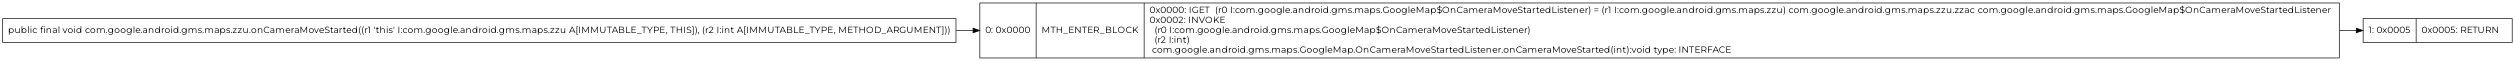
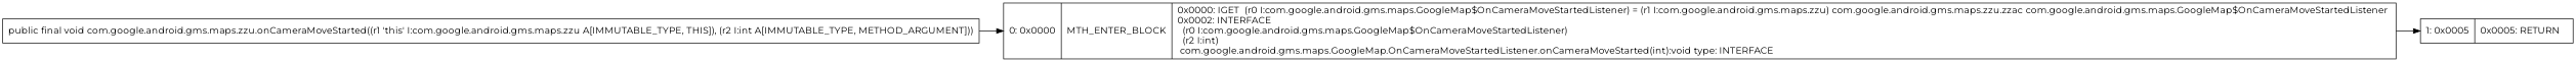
  digraph {
    rankdir=LR
    fontname=Montserrat
    node [shape=record fontname=Montserrat]
    edge [fontname=Montserrat]
-   n1 [label="{0\:\ 0x0000|MTH_ENTER_BLOCK\l|0x0000: IGET  (r0 I:com.google.android.gms.maps.GoogleMap$OnCameraMoveStartedListener) = (r1 I:com.google.android.gms.maps.zzu) com.google.android.gms.maps.zzu.zzac com.google.android.gms.maps.GoogleMap$OnCameraMoveStartedListener \l0x0002: INVOKE  \l  (r0 I:com.google.android.gms.maps.GoogleMap$OnCameraMoveStartedListener)\l  (r2 I:int)\l com.google.android.gms.maps.GoogleMap.OnCameraMoveStartedListener.onCameraMoveStarted(int):void type: INTERFACE \l}"]
+   n1 [label="{0\:\ 0x0000|MTH_ENTER_BLOCK\l|0x0000: IGET  (r0 I:com.google.android.gms.maps.GoogleMap$OnCameraMoveStartedListener) = (r1 I:com.google.android.gms.maps.zzu) com.google.android.gms.maps.zzu.zzac com.google.android.gms.maps.GoogleMap$OnCameraMoveStartedListener \l0x0002: INTERFACE  \l  (r0 I:com.google.android.gms.maps.GoogleMap$OnCameraMoveStartedListener)\l  (r2 I:int)\l com.google.android.gms.maps.GoogleMap.OnCameraMoveStartedListener.onCameraMoveStarted(int):void type: INTERFACE \l}"]
    n2 [label="{1\:\ 0x0005|0x0005: RETURN   \l}"]
    n3 [label="{public final void com.google.android.gms.maps.zzu.onCameraMoveStarted((r1 'this' I:com.google.android.gms.maps.zzu A[IMMUTABLE_TYPE, THIS]), (r2 I:int A[IMMUTABLE_TYPE, METHOD_ARGUMENT])) }"]
    n1 -> n2
    n3 -> n1
  }
